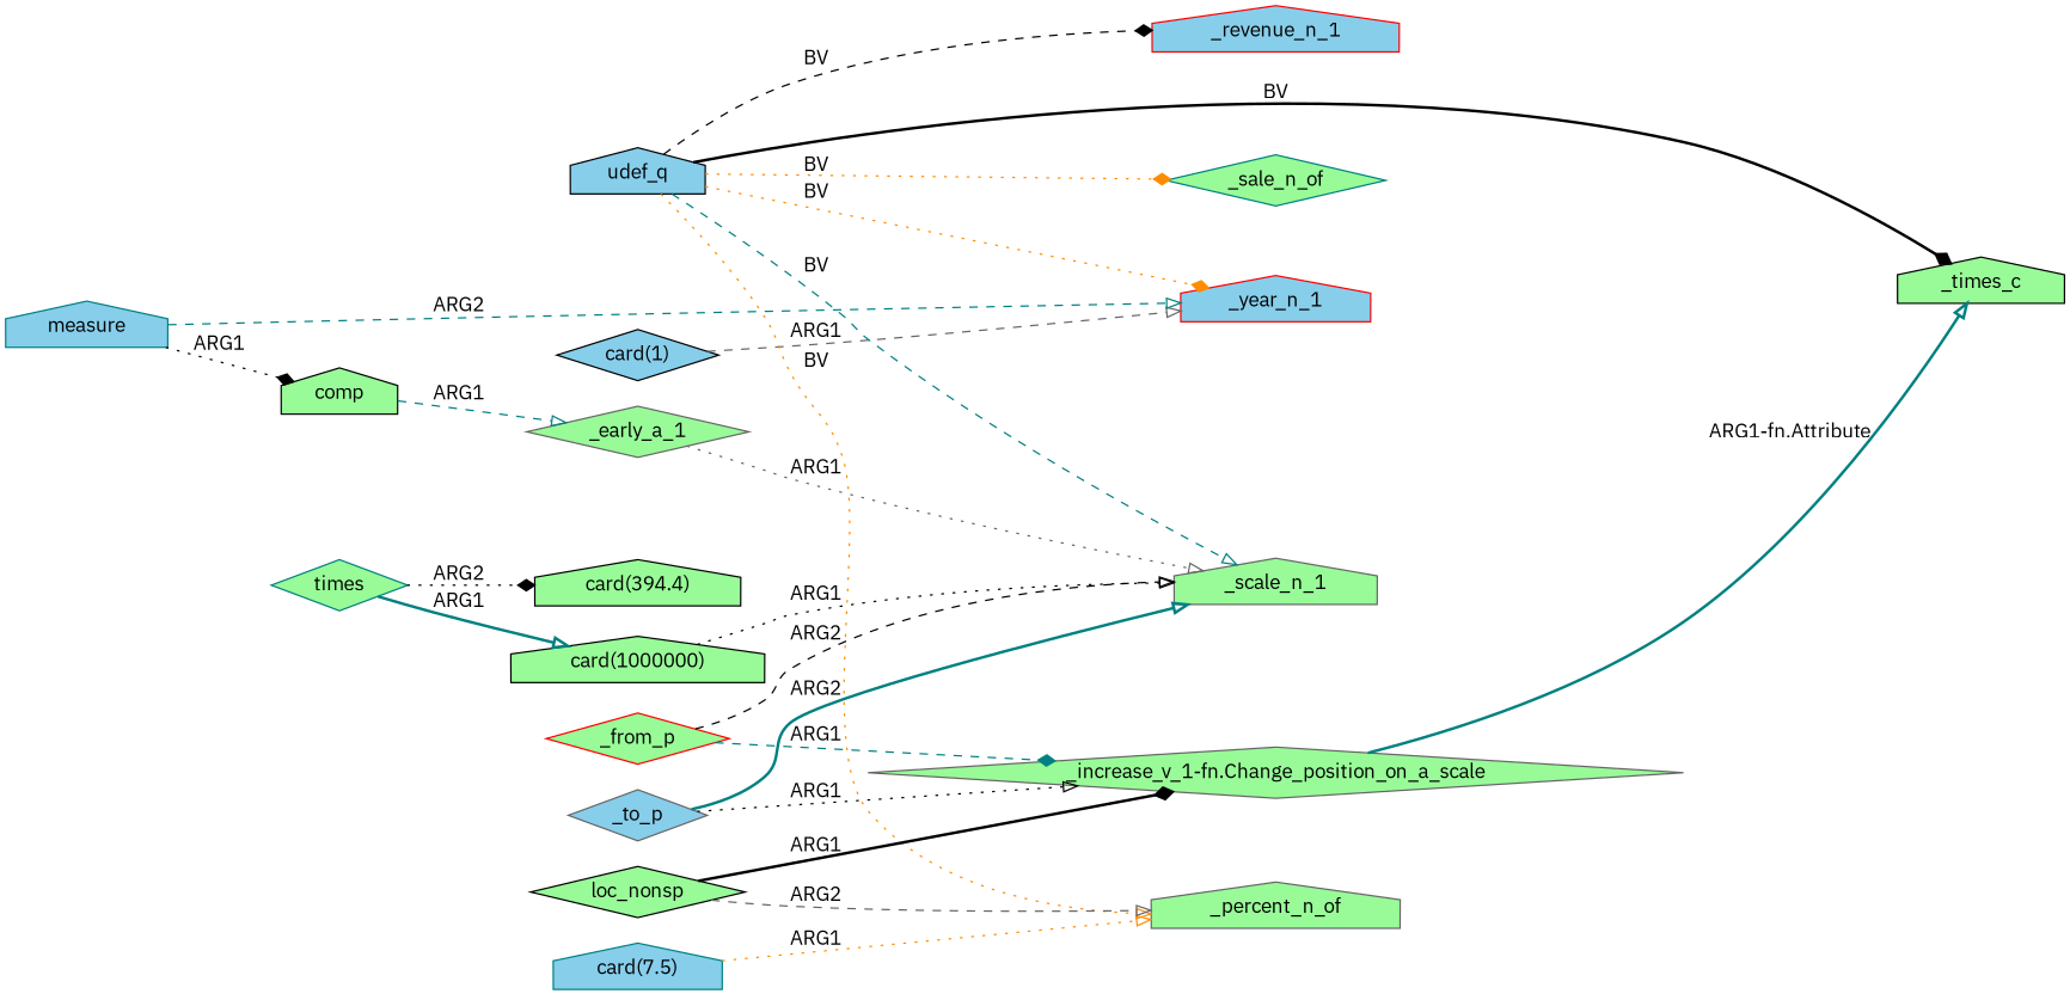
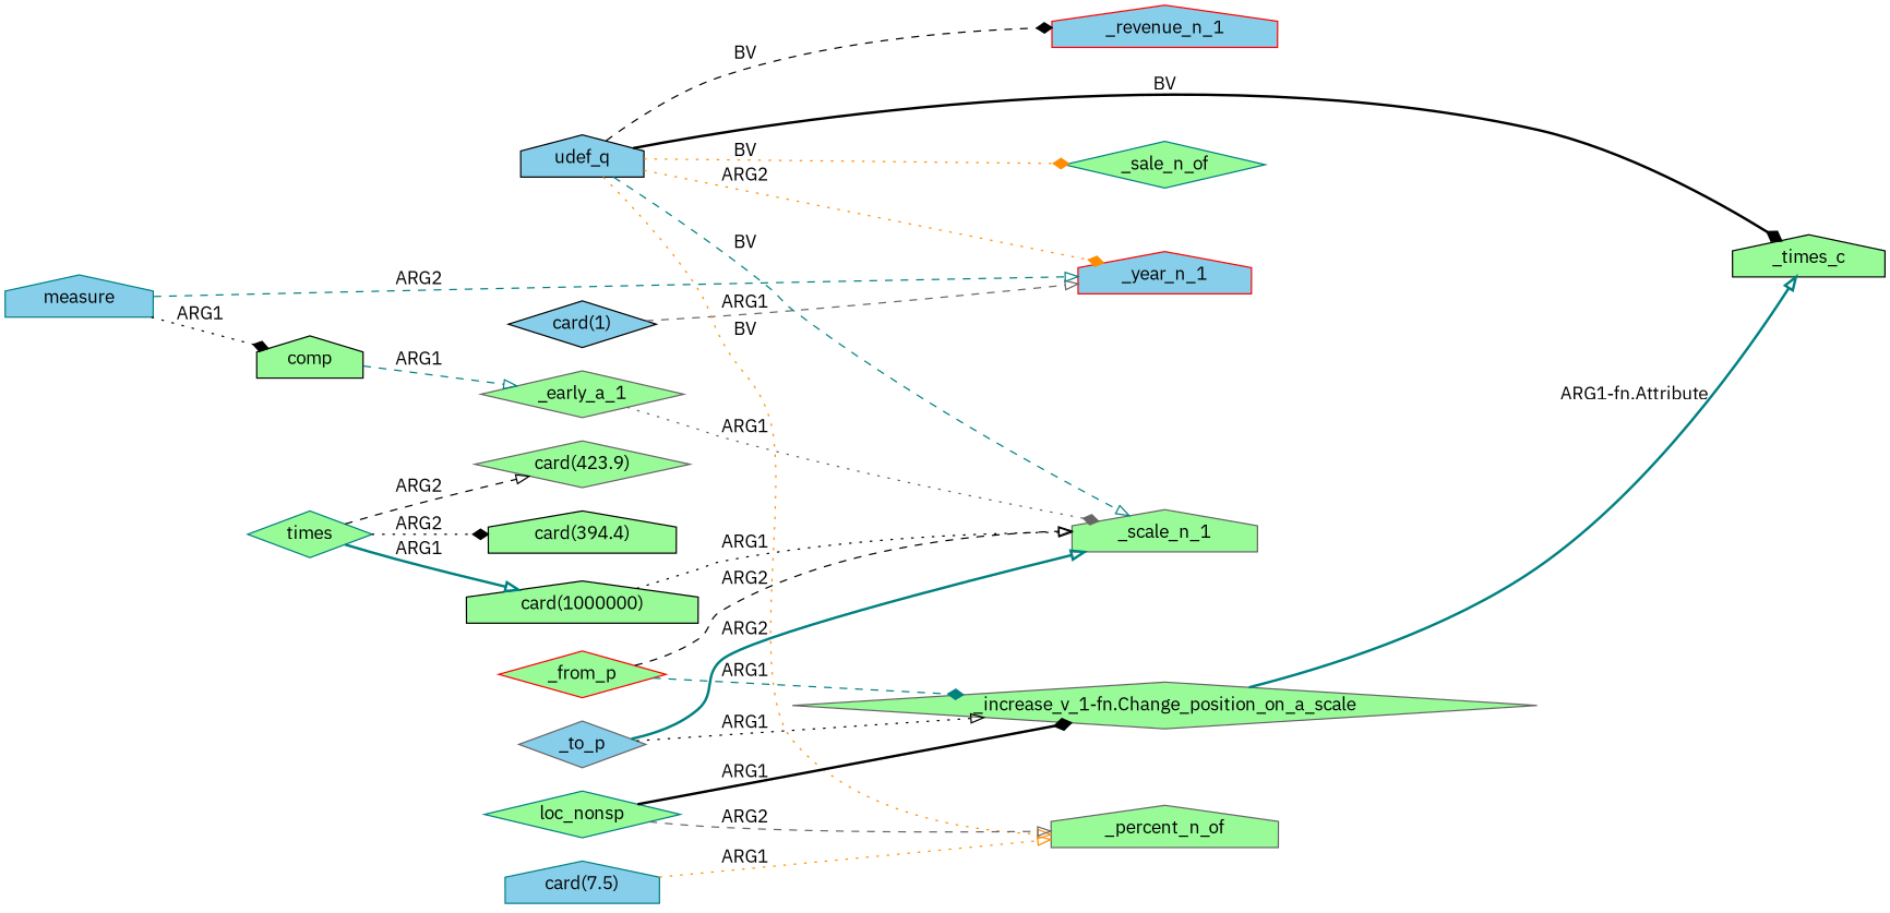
  digraph {
    fontname="IBM Plex Sans"
    rankdir=LR
    node [color=black fillcolor=palegreen fontname="IBM Plex Sans" shape=house style=filled]
    edge [arrowhead=onormal color=black fontname="IBM Plex Sans" style=dashed]
    "card(1)" [fillcolor=skyblue shape=diamond]
    _year_n_1 [color=red fillcolor=skyblue]
    times [color=teal shape=diamond]
    "card(1000000)"
+   "card(423.9)" [color=gray40 shape=diamond]
    "card(394.4)"
    n7 [color=gray40 label=_scale_n_1]
    _to_p [color=gray40 fillcolor=skyblue shape=diamond]
    "_increase_v_1-fn.Change_position_on_a_scale" [color=gray40 shape=diamond]
    n10 [label=_times_c]
    comp
    _early_a_1 [color=gray40 shape=diamond]
    udef_q [fillcolor=skyblue]
    _sale_n_of [color=teal shape=diamond]
    _revenue_n_1 [color=red fillcolor=skyblue]
    _percent_n_of [color=gray40]
    "card(7.5)" [color=teal fillcolor=skyblue]
    measure [color=teal fillcolor=skyblue]
    _from_p [color=red shape=diamond]
-   loc_nonsp [shape=diamond]
+   loc_nonsp [color=teal shape=diamond]
    "card(1)" -> _year_n_1 [color=gray40 label=ARG1]
    times -> "card(1000000)" [color=teal label=ARG1 style=bold]
+   times -> "card(423.9)" [label=ARG2]
    times -> "card(394.4)" [arrowhead=diamond label=ARG2 style=dotted]
    "card(1000000)" -> n7 [label=ARG1 style=dotted]
    _to_p -> n7 [color=teal label=ARG2 style=bold]
    _to_p -> "_increase_v_1-fn.Change_position_on_a_scale" [label=ARG1 style=dotted]
    "_increase_v_1-fn.Change_position_on_a_scale" -> n10 [color=teal label="ARG1-fn.Attribute" style=bold]
    comp -> _early_a_1 [color=teal label=ARG1]
-   _early_a_1 -> n7 [color=gray40 label=ARG1 style=dotted]
-   udef_q -> _year_n_1 [arrowhead=diamond color=darkorange label=BV style=dotted]
+   _early_a_1 -> n7 [arrowhead=diamond color=gray40 label=ARG1 style=dotted]
+   udef_q -> _year_n_1 [arrowhead=diamond color=darkorange label=ARG2 style=dotted]
    udef_q -> n7 [color=teal label=BV]
    udef_q -> n10 [arrowhead=diamond label=BV style=bold]
    udef_q -> _sale_n_of [arrowhead=diamond color=darkorange label=BV style=dotted]
    udef_q -> _revenue_n_1 [arrowhead=diamond label=BV]
    udef_q -> _percent_n_of [color=darkorange label=BV style=dotted]
    "card(7.5)" -> _percent_n_of [color=darkorange label=ARG1 style=dotted]
    measure -> _year_n_1 [color=teal label=ARG2]
    measure -> comp [arrowhead=diamond label=ARG1 style=dotted]
    _from_p -> n7 [label=ARG2]
    _from_p -> "_increase_v_1-fn.Change_position_on_a_scale" [arrowhead=diamond color=teal label=ARG1]
    loc_nonsp -> "_increase_v_1-fn.Change_position_on_a_scale" [arrowhead=diamond label=ARG1 style=bold]
    loc_nonsp -> _percent_n_of [color=gray40 label=ARG2]
  }
